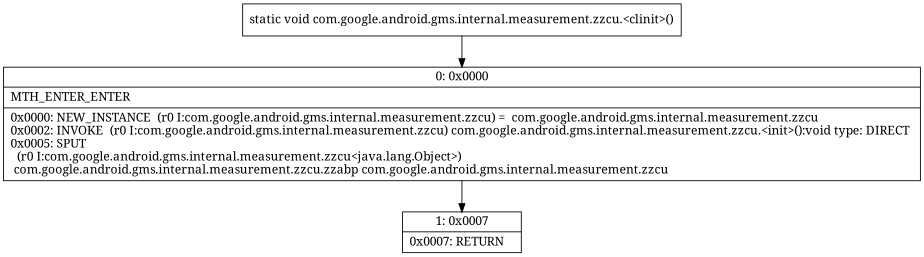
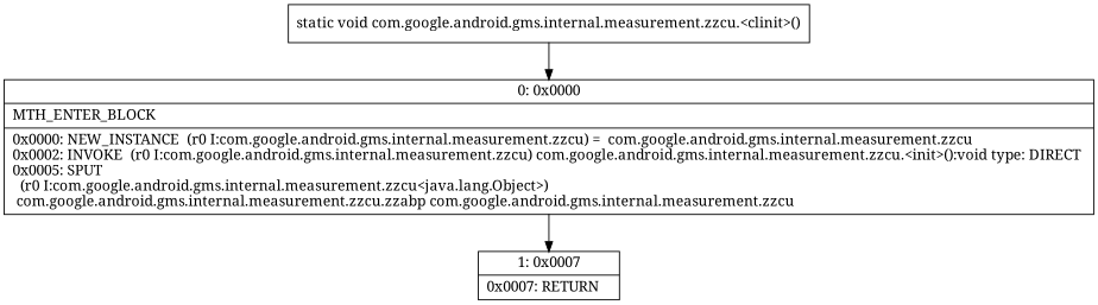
  digraph {
    fontname="Noto Serif"
    node [shape=record fontname="Noto Serif"]
    edge [fontname="Noto Serif"]
-   n1 [label="{0\:\ 0x0000|MTH_ENTER_ENTER\l|0x0000: NEW_INSTANCE  (r0 I:com.google.android.gms.internal.measurement.zzcu) =  com.google.android.gms.internal.measurement.zzcu \l0x0002: INVOKE  (r0 I:com.google.android.gms.internal.measurement.zzcu) com.google.android.gms.internal.measurement.zzcu.\<init\>():void type: DIRECT \l0x0005: SPUT  \l  (r0 I:com.google.android.gms.internal.measurement.zzcu\<java.lang.Object\>)\l com.google.android.gms.internal.measurement.zzcu.zzabp com.google.android.gms.internal.measurement.zzcu \l}"]
+   n1 [label="{0\:\ 0x0000|MTH_ENTER_BLOCK\l|0x0000: NEW_INSTANCE  (r0 I:com.google.android.gms.internal.measurement.zzcu) =  com.google.android.gms.internal.measurement.zzcu \l0x0002: INVOKE  (r0 I:com.google.android.gms.internal.measurement.zzcu) com.google.android.gms.internal.measurement.zzcu.\<init\>():void type: DIRECT \l0x0005: SPUT  \l  (r0 I:com.google.android.gms.internal.measurement.zzcu\<java.lang.Object\>)\l com.google.android.gms.internal.measurement.zzcu.zzabp com.google.android.gms.internal.measurement.zzcu \l}"]
    n2 [label="{1\:\ 0x0007|0x0007: RETURN   \l}"]
    n3 [label="{static void com.google.android.gms.internal.measurement.zzcu.\<clinit\>() }"]
    n1 -> n2
    n3 -> n1
  }
